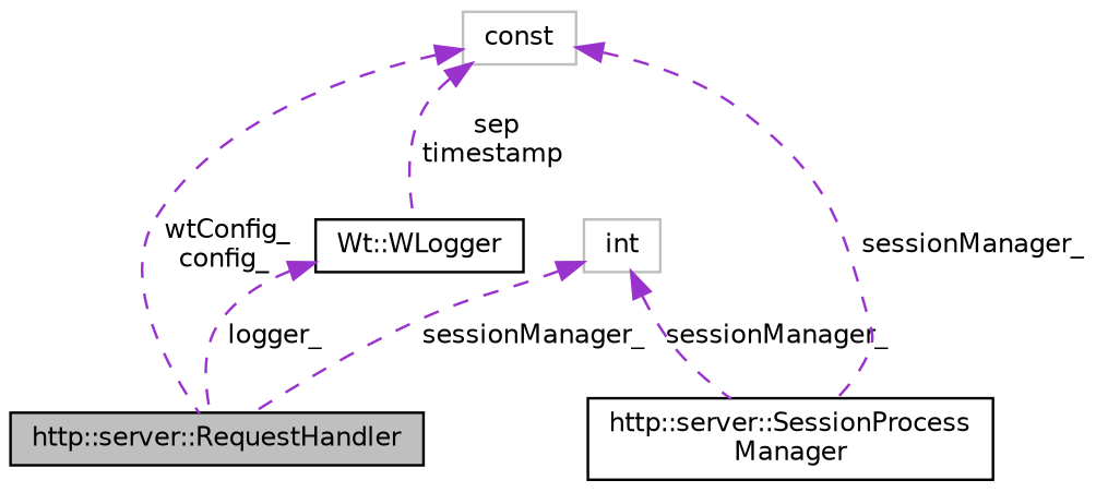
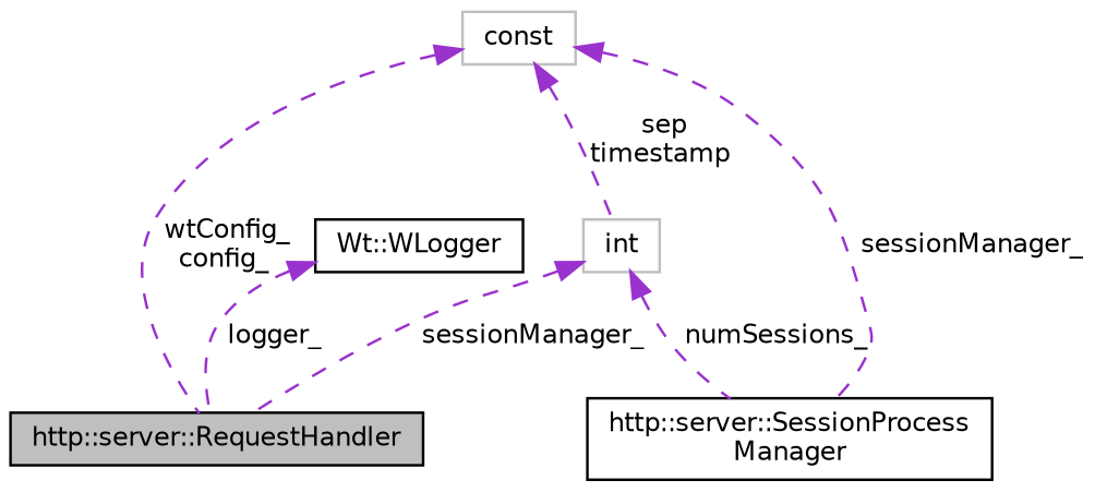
  digraph {
    node [color=black fillcolor=white fontname=Helvetica fontsize=10 shape=record style=filled]
    edge [color=darkorchid3 dir=back fontname=Helvetica fontsize=10 labelfontname=Helvetica labelfontsize=10 style=dashed]
    n1 [fillcolor=grey75 fontcolor=black height=0.2 label="http::server::RequestHandler" width=0.4]
    n2 [height=0.2 label="http::server::SessionProcess\lManager" width=0.4]
    n3 [color=grey75 height=0.2 label=int width=0.4]
    n4 [color=grey75 height=0.2 label=const width=0.4]
    n5 [height=0.2 label="Wt::WLogger" width=0.4]
    n3 -> n1 [label=" sessionManager_"]
-   n3 -> n2 [label=" sessionManager_"]
+   n3 -> n2 [label=" numSessions_"]
    n4 -> n1 [label=" wtConfig_\nconfig_"]
    n4 -> n2 [label=" sessionManager_"]
-   n4 -> n5 [label=" sep\ntimestamp"]
+   n4 -> n3 [label=" sep\ntimestamp"]
    n5 -> n1 [label=" logger_"]
  }
